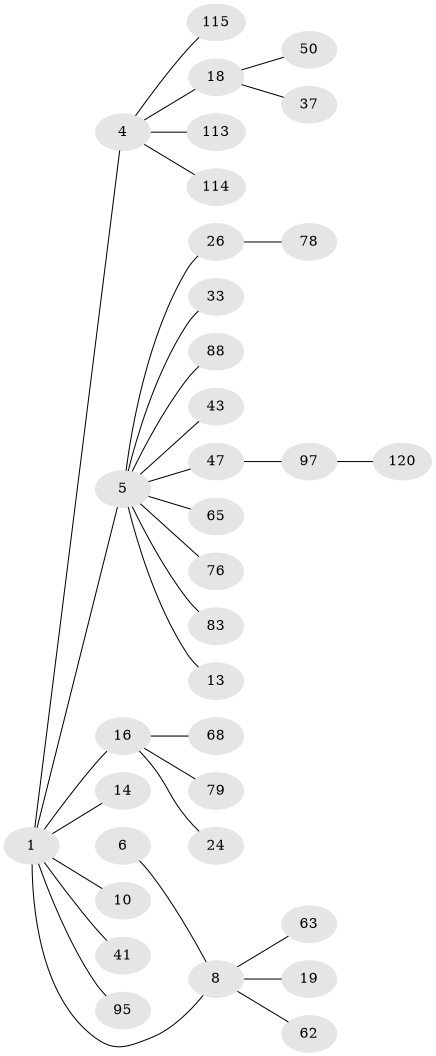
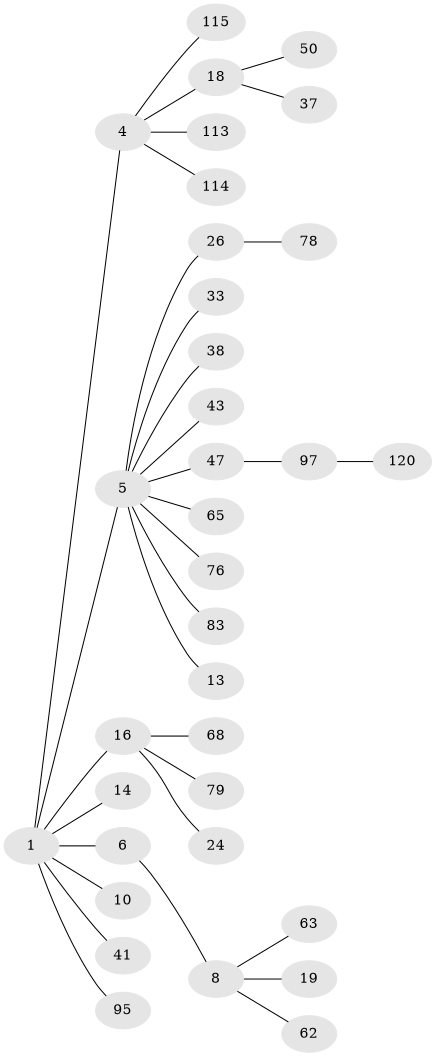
  graph {
    rankdir=LR
    node [color=gray90 style=filled]
    1 [super="+2+7+3+45"]
    4 [super="+23+109+15+27"]
    5 [super="+11+21+34+65"]
    6 [super="+90"]
    14 [super="+103"]
    16 [super="+28+17+29"]
    n7 [label=10]
    41 [super="+110"]
    95
    18 [super="+112+56+22+66"]
    113
    114
    115
    13 [super="+53+93+46+36+102+57"]
    26 [super="+44+118+40+55"]
    33
-   38 [super="+81+94" label=88]
+   38 [super="+81+94"]
    43
    47 [super="+51+85+59"]
    n20 [label=65]
    76
    83
    8 [super="+84+9"]
    24 [super="+61"]
    68 [super="+74+72"]
    79
    37 [super="+111"]
    50
    78
    97
    19 [super="+32+42"]
    62 [super="+91"]
    63
    120
    1 -- 4
    1 -- 5
-   1 -- 8
+   1 -- 6
    1 -- 14
    1 -- 16
    1 -- n7
    1 -- 41
    1 -- 95
    4 -- 18
    4 -- 113
    4 -- 114
    4 -- 115
    5 -- 13
    5 -- 26
    5 -- 33
    5 -- 38
    5 -- 43
    5 -- 47
    5 -- n20
    5 -- 76
    5 -- 83
    6 -- 8
    16 -- 24
    16 -- 68
    16 -- 79
    18 -- 37
    18 -- 50
    26 -- 78
    47 -- 97
    8 -- 19
    8 -- 62
    8 -- 63
    97 -- 120
  }
